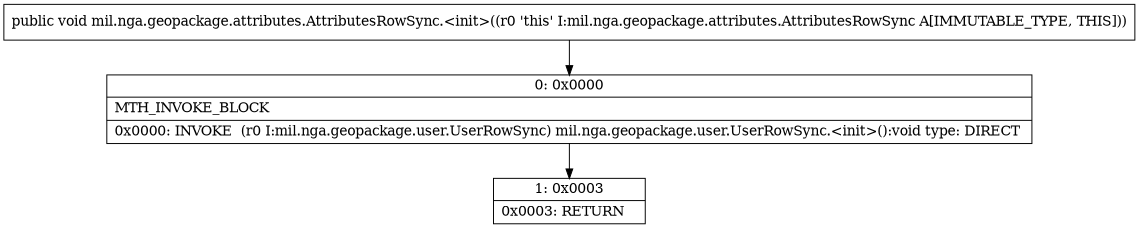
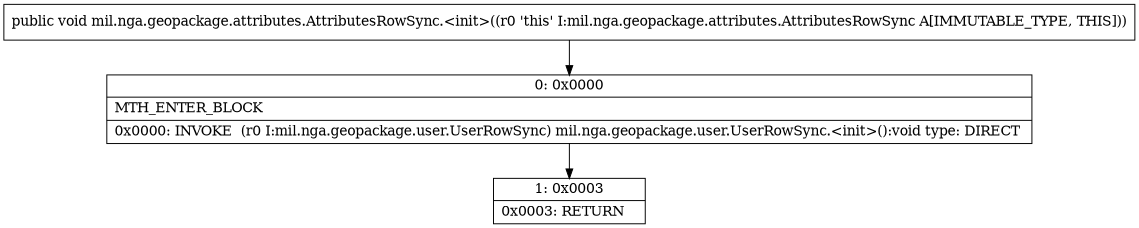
  digraph {
    node [shape=record]
-   n1 [label="{0\:\ 0x0000|MTH_INVOKE_BLOCK\l|0x0000: INVOKE  (r0 I:mil.nga.geopackage.user.UserRowSync) mil.nga.geopackage.user.UserRowSync.\<init\>():void type: DIRECT \l}"]
+   n1 [label="{0\:\ 0x0000|MTH_ENTER_BLOCK\l|0x0000: INVOKE  (r0 I:mil.nga.geopackage.user.UserRowSync) mil.nga.geopackage.user.UserRowSync.\<init\>():void type: DIRECT \l}"]
    n2 [label="{1\:\ 0x0003|0x0003: RETURN   \l}"]
    n3 [label="{public void mil.nga.geopackage.attributes.AttributesRowSync.\<init\>((r0 'this' I:mil.nga.geopackage.attributes.AttributesRowSync A[IMMUTABLE_TYPE, THIS])) }"]
    n1 -> n2
    n3 -> n1
  }
